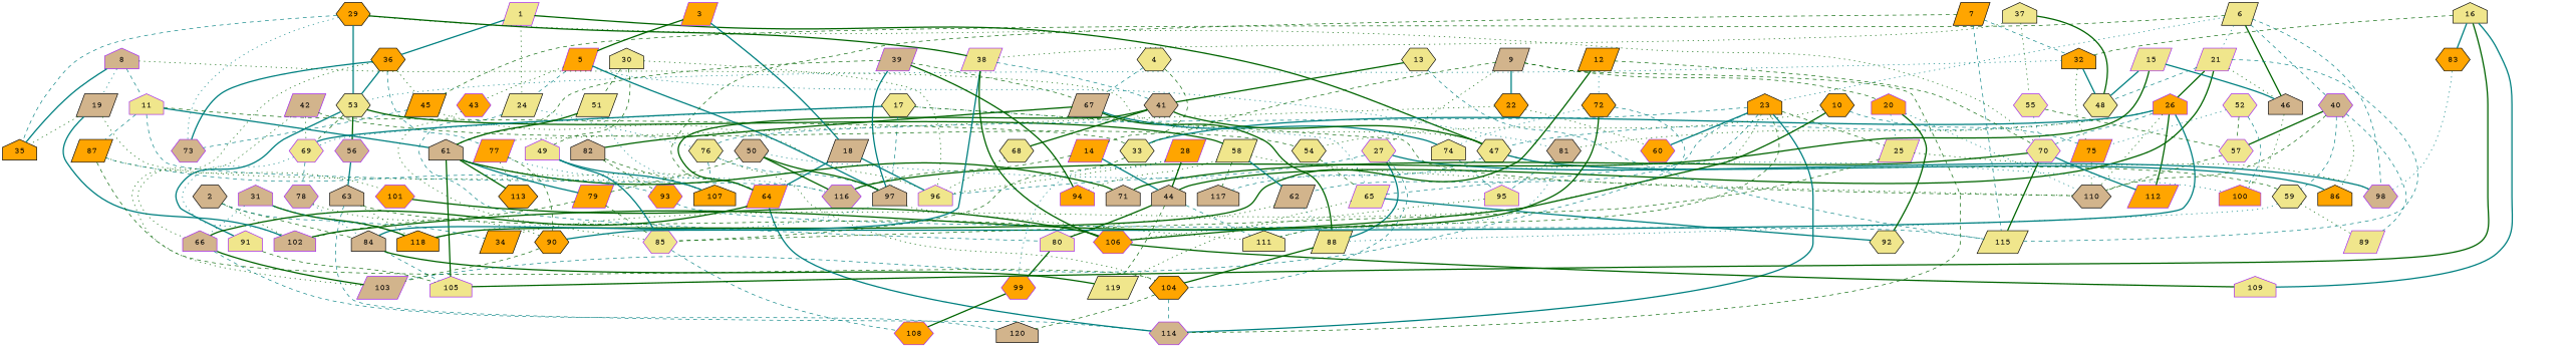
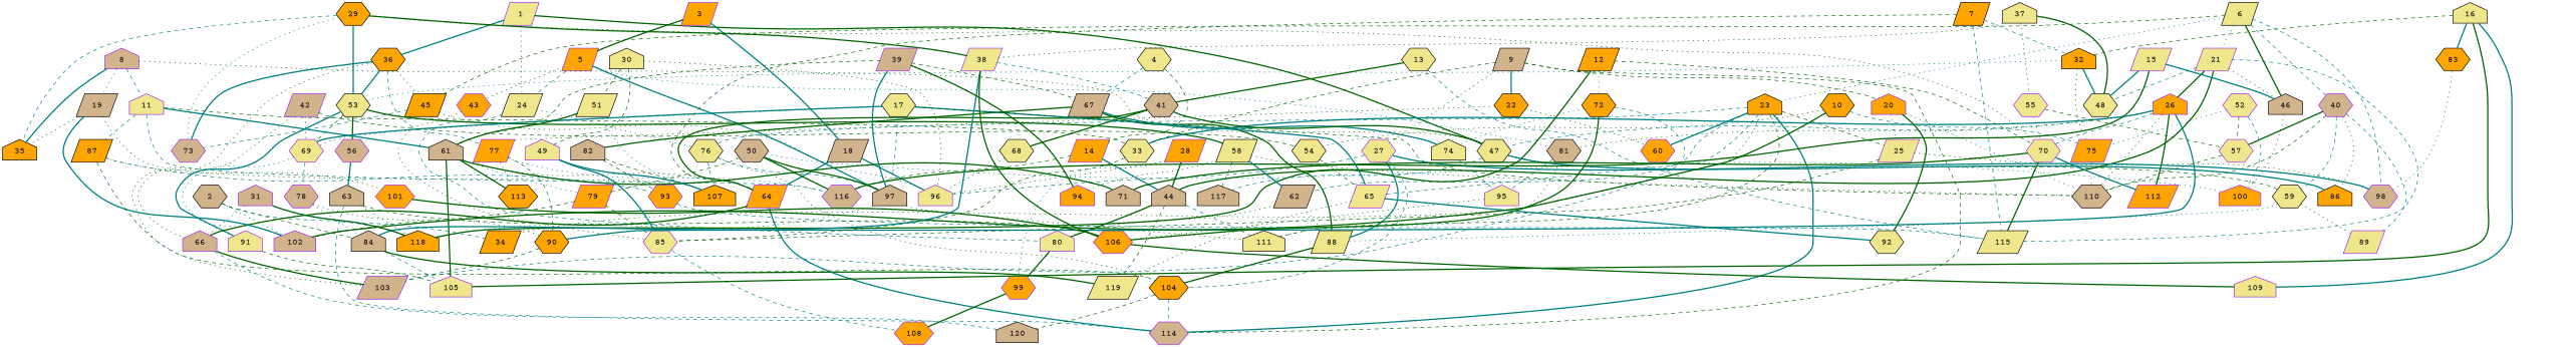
  graph {
    fontname="Courier Prime"
    node [color=black fillcolor=khaki fontname="Courier Prime" shape=hexagon style=filled]
    edge [color=darkgreen fontname="Courier Prime" style=dashed]
    1 [color=purple shape=parallelogram]
    24 [shape=parallelogram]
    36 [fillcolor=orange]
    47
    76
    80 [color=purple shape=house]
    45 [fillcolor=orange shape=parallelogram]
    77 [color=purple fillcolor=orange shape=parallelogram]
    53
    73 [color=purple fillcolor=tan]
    103 [color=purple fillcolor=tan shape=parallelogram]
    59
    86 [fillcolor=orange shape=house]
    117 [fillcolor=tan shape=house]
    2 [fillcolor=tan]
    84 [fillcolor=tan shape=house]
    102 [color=purple fillcolor=tan shape=house]
    118 [fillcolor=orange shape=house]
    105 [color=purple shape=house]
    119 [shape=parallelogram]
    3 [color=purple fillcolor=orange shape=parallelogram]
    5 [color=purple fillcolor=orange shape=parallelogram]
    18 [fillcolor=tan shape=parallelogram]
    43 [color=purple fillcolor=orange]
    81 [fillcolor=tan]
    97 [fillcolor=tan shape=house]
    64 [color=purple fillcolor=orange shape=parallelogram]
    96 [color=purple shape=house]
    14 [color=purple fillcolor=orange shape=parallelogram]
    4
    67 [fillcolor=tan shape=parallelogram]
    116 [color=purple fillcolor=tan]
    44 [fillcolor=tan shape=house]
    88 [shape=parallelogram]
    74 [shape=house]
    82 [fillcolor=tan shape=house]
    85 [color=purple]
    111 [shape=house]
    95 [color=purple shape=house]
    6 [shape=parallelogram]
    21 [color=purple shape=parallelogram]
    23 [fillcolor=orange shape=house]
    40 [color=purple fillcolor=tan]
    46 [fillcolor=tan shape=house]
    98 [color=purple fillcolor=tan]
    115 [shape=parallelogram]
    48
    26 [color=purple fillcolor=orange shape=house]
    114 [color=purple fillcolor=tan]
    65 [color=purple shape=parallelogram]
    25 [color=purple shape=parallelogram]
    60 [color=purple fillcolor=orange]
    34 [fillcolor=orange shape=parallelogram]
    62 [fillcolor=tan shape=parallelogram]
    110 [fillcolor=tan]
    57 [color=purple]
    89 [color=purple shape=parallelogram]
    100 [color=purple fillcolor=orange shape=house]
    7 [fillcolor=orange shape=parallelogram]
    32 [fillcolor=orange shape=house]
    75 [color=purple fillcolor=orange shape=parallelogram]
    66 [color=purple fillcolor=tan shape=house]
    8 [color=purple fillcolor=tan shape=house]
    11 [color=purple shape=house]
    19 [fillcolor=tan shape=parallelogram]
    35 [fillcolor=orange shape=house]
    33
    61 [fillcolor=tan shape=house]
    87 [fillcolor=orange shape=parallelogram]
    107 [fillcolor=orange shape=house]
    9 [fillcolor=tan shape=parallelogram]
    20 [color=purple fillcolor=orange shape=house]
    22 [fillcolor=orange]
    27 [color=purple]
    92
    104 [fillcolor=orange]
    10 [fillcolor=orange]
    54
    79 [color=purple fillcolor=orange shape=parallelogram]
    71 [fillcolor=tan shape=house]
    113 [fillcolor=orange]
    93 [color=purple fillcolor=orange]
    101 [color=purple fillcolor=orange]
    12 [fillcolor=orange shape=parallelogram]
    70 [color=purple]
    72 [fillcolor=orange]
    112 [color=purple fillcolor=orange shape=parallelogram]
    106 [color=purple fillcolor=orange]
    13
    41 [fillcolor=tan]
    68
    15 [color=purple shape=parallelogram]
    16 [shape=house]
    83 [fillcolor=orange]
    109 [color=purple shape=house]
    17
    69 [color=purple]
    78 [color=purple fillcolor=tan]
    90 [fillcolor=orange]
    99 [color=purple fillcolor=orange]
    108 [color=purple fillcolor=orange]
    120 [fillcolor=tan shape=house]
    28 [color=purple fillcolor=orange shape=parallelogram]
    29 [fillcolor=orange]
    38 [color=purple shape=parallelogram]
    56 [color=purple fillcolor=tan]
    58 [shape=parallelogram]
    91 [color=purple shape=house]
    30 [shape=house]
    49 [color=purple shape=house]
    51 [shape=parallelogram]
    31 [color=purple fillcolor=tan shape=house]
    37 [shape=house]
    55 [color=purple]
    39 [color=purple fillcolor=tan shape=parallelogram]
    94 [color=purple fillcolor=orange shape=house]
    42 [color=purple fillcolor=tan shape=parallelogram]
    50 [fillcolor=tan]
    52 [color=purple]
    63 [fillcolor=tan shape=house]
    1 -- 24 [style=dotted]
    1 -- 36 [color=teal style=bold]
    1 -- 47 [style=bold]
    24 -- 76 [color=teal style=dotted]
    24 -- 80 [color=teal]
    36 -- 45 [style=dotted]
    36 -- 77 [color=teal]
    36 -- 53 [color=teal style=bold]
    36 -- 73 [color=teal style=bold]
    36 -- 103 [style=dotted]
    47 -- 59
    47 -- 86 [color=teal style=bold]
    47 -- 117 [color=teal]
    76 -- 97 [color=teal]
    76 -- 107 [color=teal]
    76 -- 104 [style=dotted]
    80 -- 99 [style=bold]
    45 -- 73 [color=teal]
    45 -- 96 [style=dotted]
    77 -- 116 [color=teal style=dotted]
    77 -- 113 [style=dotted]
    77 -- 90
    53 -- 69
    53 -- 56 [style=bold]
    53 -- 58 [style=bold]
    53 -- 91 [color=teal style=bold]
    59 -- 88 [color=teal style=dotted]
    59 -- 89 [style=dotted]
    2 -- 84
    2 -- 102 [style=dotted]
    2 -- 118 [color=teal]
    84 -- 105 [color=teal]
    84 -- 119 [style=bold]
    3 -- 5 [style=bold]
    3 -- 18 [color=teal style=bold]
    5 -- 24 [color=teal]
    5 -- 43 [style=dotted]
    5 -- 81 [color=teal style=dotted]
    5 -- 97 [color=teal style=bold]
    18 -- 64 [color=teal style=bold]
    18 -- 96 [color=teal style=bold]
    43 -- 85 [style=dotted]
    81 -- 111 [color=teal style=dotted]
    81 -- 95 [color=teal]
    97 -- 118 [color=teal style=dotted]
    97 -- 111 [style=dotted]
    64 -- 114 [color=teal style=bold]
    64 -- 66 [style=bold]
    14 -- 116
    14 -- 44 [color=teal style=bold]
    4 -- 14
    4 -- 67 [color=teal]
    67 -- 88 [style=bold]
    67 -- 74 [color=teal style=bold]
    67 -- 82 [style=bold]
    44 -- 80 [style=bold]
    44 -- 119
    44 -- 111 [color=teal]
    88 -- 104 [style=bold]
    74 -- 95 [color=teal]
    82 -- 107
    82 -- 93
    85 -- 108 [color=teal]
    95 -- 106 [style=dotted]
    6 -- 45
    6 -- 21 [color=teal style=dotted]
    6 -- 23 [color=teal style=dotted]
    6 -- 40 [color=teal]
    6 -- 46 [style=bold]
    6 -- 98 [color=teal]
    21 -- 44 [style=bold]
    21 -- 46 [style=dotted]
    21 -- 115 [color=teal]
    21 -- 48 [color=teal]
    21 -- 26 [style=bold]
    23 -- 76 [color=teal]
    23 -- 111
    23 -- 114 [color=teal style=bold]
    23 -- 65 [color=teal]
    23 -- 25
    23 -- 60 [color=teal style=bold]
    23 -- 34 [style=dotted]
    23 -- 62 [color=teal]
    40 -- 59 [color=teal]
    40 -- 86 [style=dotted]
    40 -- 110
    40 -- 57 [style=bold]
    40 -- 89 [color=teal]
    46 -- 100 [style=dotted]
    26 -- 47 [color=teal]
    26 -- 81 [style=dotted]
    26 -- 110 [style=dotted]
    26 -- 33 [color=teal style=bold]
    26 -- 70 [color=teal]
    26 -- 112 [style=bold]
    26 -- 90 [color=teal style=bold]
    65 -- 119 [style=dotted]
    65 -- 92 [color=teal style=bold]
    25 -- 85
    25 -- 98 [style=dotted]
    62 -- 80 [style=dotted]
    62 -- 88 [color=teal style=dotted]
    57 -- 110
    7 -- 64
    7 -- 115 [color=teal]
    7 -- 32 [color=teal]
    32 -- 53 [color=teal style=dotted]
    32 -- 48 [color=teal style=bold]
    32 -- 75 [style=dotted]
    75 -- 110 [style=dotted]
    66 -- 103 [style=bold]
    66 -- 120 [color=teal]
    8 -- 47 [style=dotted]
    8 -- 11 [color=teal]
    8 -- 19 [color=teal style=dotted]
    8 -- 35 [color=teal style=bold]
    11 -- 116 [color=teal]
    11 -- 33
    11 -- 61 [color=teal style=bold]
    11 -- 87 [color=teal]
    19 -- 102 [color=teal style=bold]
    19 -- 35 [style=dotted]
    19 -- 107 [style=dotted]
    33 -- 85
    61 -- 105 [style=bold]
    61 -- 64 [style=dotted]
-   61 -- 79 [color=teal style=bold]
+   61 -- 79 [color=teal style=dotted]
    61 -- 71 [style=bold]
    61 -- 113 [style=bold]
    87 -- 104
    87 -- 93 [color=teal]
    87 -- 101 [style=dotted]
    9 -- 114
    9 -- 33
    9 -- 20
    9 -- 22 [color=teal style=bold]
    9 -- 27 [style=dotted]
    20 -- 25 [color=teal style=dotted]
    20 -- 110 [color=teal style=dotted]
    20 -- 92 [style=bold]
    22 -- 77 [style=dotted]
    22 -- 60 [style=dotted]
    27 -- 96 [color=teal]
    27 -- 88 [color=teal style=bold]
    27 -- 98 [color=teal style=bold]
    27 -- 104 [color=teal]
    104 -- 114 [color=teal]
    104 -- 120
    10 -- 102 [style=bold]
    10 -- 75 [color=teal]
    10 -- 54 [style=dotted]
    54 -- 65
    79 -- 102
    79 -- 85
    93 -- 115 [color=teal]
    101 -- 106 [style=bold]
    12 -- 118 [style=bold]
    12 -- 70
    12 -- 72 [color=teal style=dotted]
    70 -- 115 [style=bold]
    70 -- 71 [style=bold]
    70 -- 112 [color=teal style=bold]
    72 -- 103 [color=teal]
    72 -- 74 [color=teal style=dotted]
    72 -- 106 [style=bold]
    106 -- 109 [style=bold]
    13 -- 115 [color=teal]
    13 -- 41 [style=bold]
    41 -- 47 [style=bold]
    41 -- 64 [style=bold]
    41 -- 68 [style=bold]
    68 -- 96 [style=dotted]
    15 -- 116 [style=bold]
    15 -- 46 [color=teal style=bold]
    15 -- 48 [color=teal style=bold]
    16 -- 105 [style=bold]
    16 -- 32
    16 -- 83 [color=teal style=bold]
    16 -- 109 [color=teal style=bold]
    83 -- 98 [color=teal style=dotted]
    17 -- 97 [color=teal]
-   17 -- 65 [color=teal style=dotted]
+   17 -- 65 [color=teal style=bold]
    17 -- 110
    17 -- 69 [color=teal style=bold]
    17 -- 69 [color=teal style=dotted]
    69 -- 102 [color=teal style=dotted]
    69 -- 78 [color=teal]
    78 -- 84 [color=teal style=dotted]
    78 -- 90 [style=dotted]
    90 -- 103
    99 -- 108 [style=bold]
    28 -- 96 [style=dotted]
    28 -- 44 [style=bold]
    28 -- 99 [color=teal style=dotted]
    29 -- 53 [color=teal style=bold]
    29 -- 73 [color=teal style=dotted]
    29 -- 35 [color=teal]
    29 -- 70 [style=dotted]
    29 -- 38 [style=bold]
    38 -- 84 [color=teal style=bold]
    38 -- 106 [style=bold]
    38 -- 41 [color=teal]
    56 -- 63 [color=teal style=bold]
    58 -- 117
    58 -- 62 [color=teal style=bold]
    58 -- 110 [style=dotted]
    58 -- 94 [style=dotted]
    91 -- 105
    30 -- 96 [style=dotted]
    30 -- 49
    30 -- 51
    49 -- 85 [color=teal style=bold]
    49 -- 107 [color=teal style=bold]
    51 -- 64 [color=teal style=dotted]
    51 -- 61 [style=bold]
    31 -- 118 [style=bold]
    31 -- 34 [color=teal]
    31 -- 66 [color=teal style=dotted]
    37 -- 48 [style=bold]
    37 -- 38 [style=dotted]
    37 -- 55 [style=dotted]
    55 -- 57
    55 -- 70 [color=teal style=dotted]
    39 -- 97 [color=teal style=bold]
    39 -- 67
    39 -- 61
    39 -- 94 [style=bold]
    42 -- 66 [style=dotted]
    42 -- 54
    42 -- 69 [style=dotted]
    50 -- 97 [style=bold]
    50 -- 116 [style=bold]
    50 -- 100 [color=teal style=dotted]
    50 -- 79
    52 -- 57
    52 -- 100 [color=teal]
    52 -- 75 [color=teal style=dotted]
    63 -- 118 [style=dotted]
    63 -- 114 [color=teal]
    63 -- 106
  }
